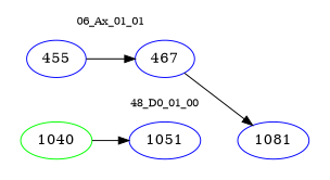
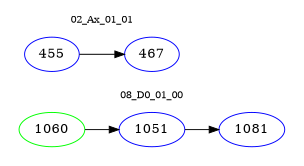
  digraph {
    rankdir=LR
    node [color=blue]
    edge [color=black]
    n1 [label=455]
    n2 [label=467]
    n3 [label=1051]
-   n4 [color=green label=1040]
+   n4 [color=green label=1060]
    n5 [label=1081]
    subgraph cluster_1 {
      color=white
      fontsize=10
-     label="06_Ax_01_01"
+     label="02_Ax_01_01"
      n1
      n2
    }
    subgraph cluster_2 {
      color=white
      fontsize=10
-     label="48_D0_01_00"
+     label="08_D0_01_00"
      n3
      n4
      n5
    }
    n1 -> n2
-   n2 -> n5
+   n3 -> n5
    n4 -> n3
  }
